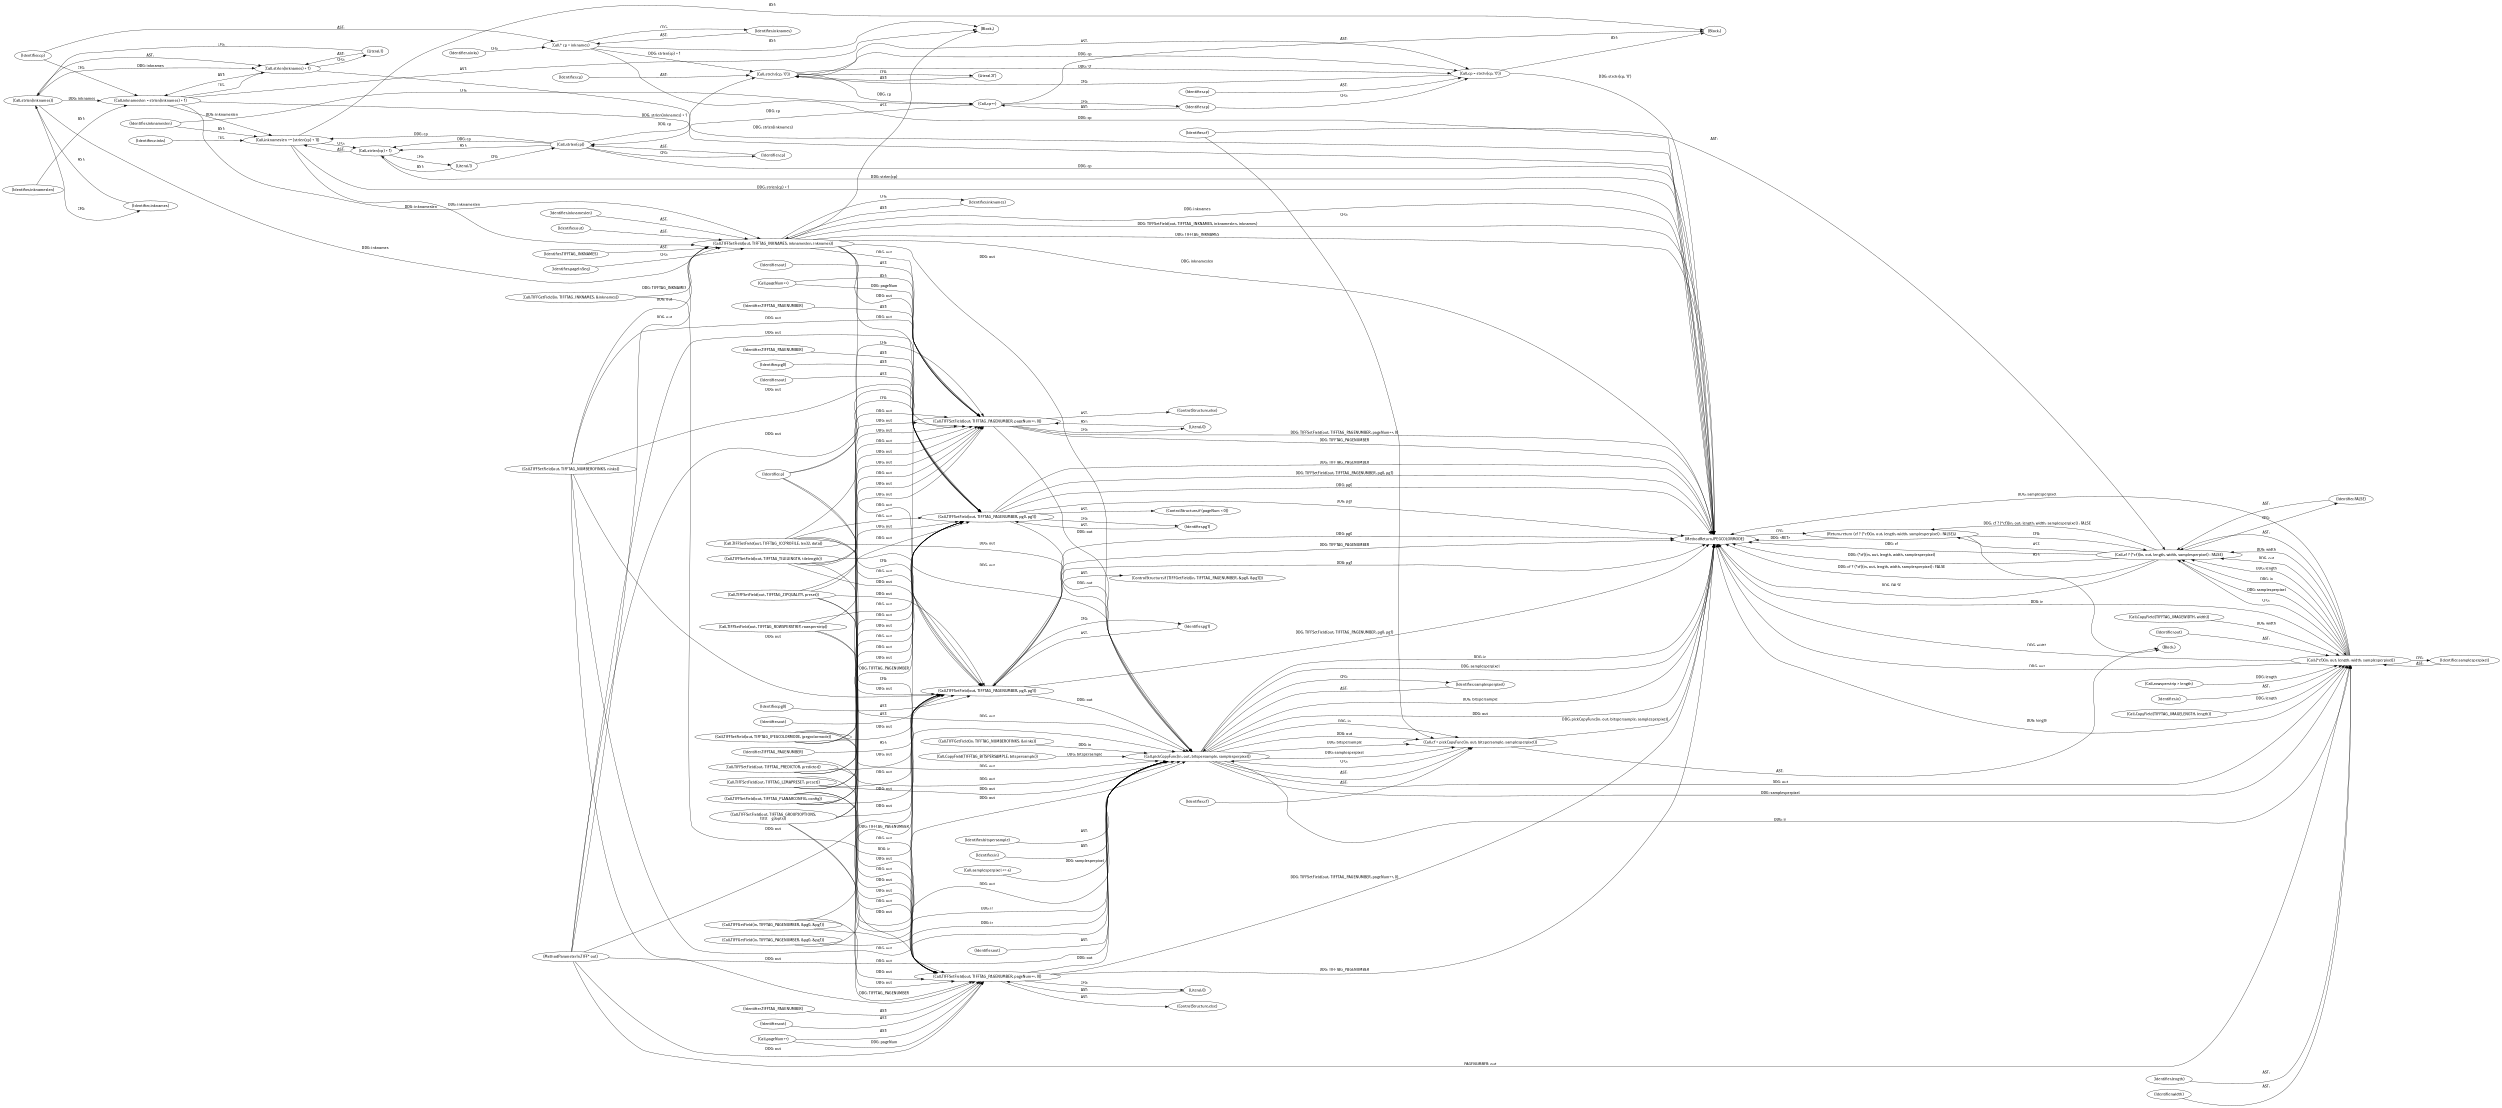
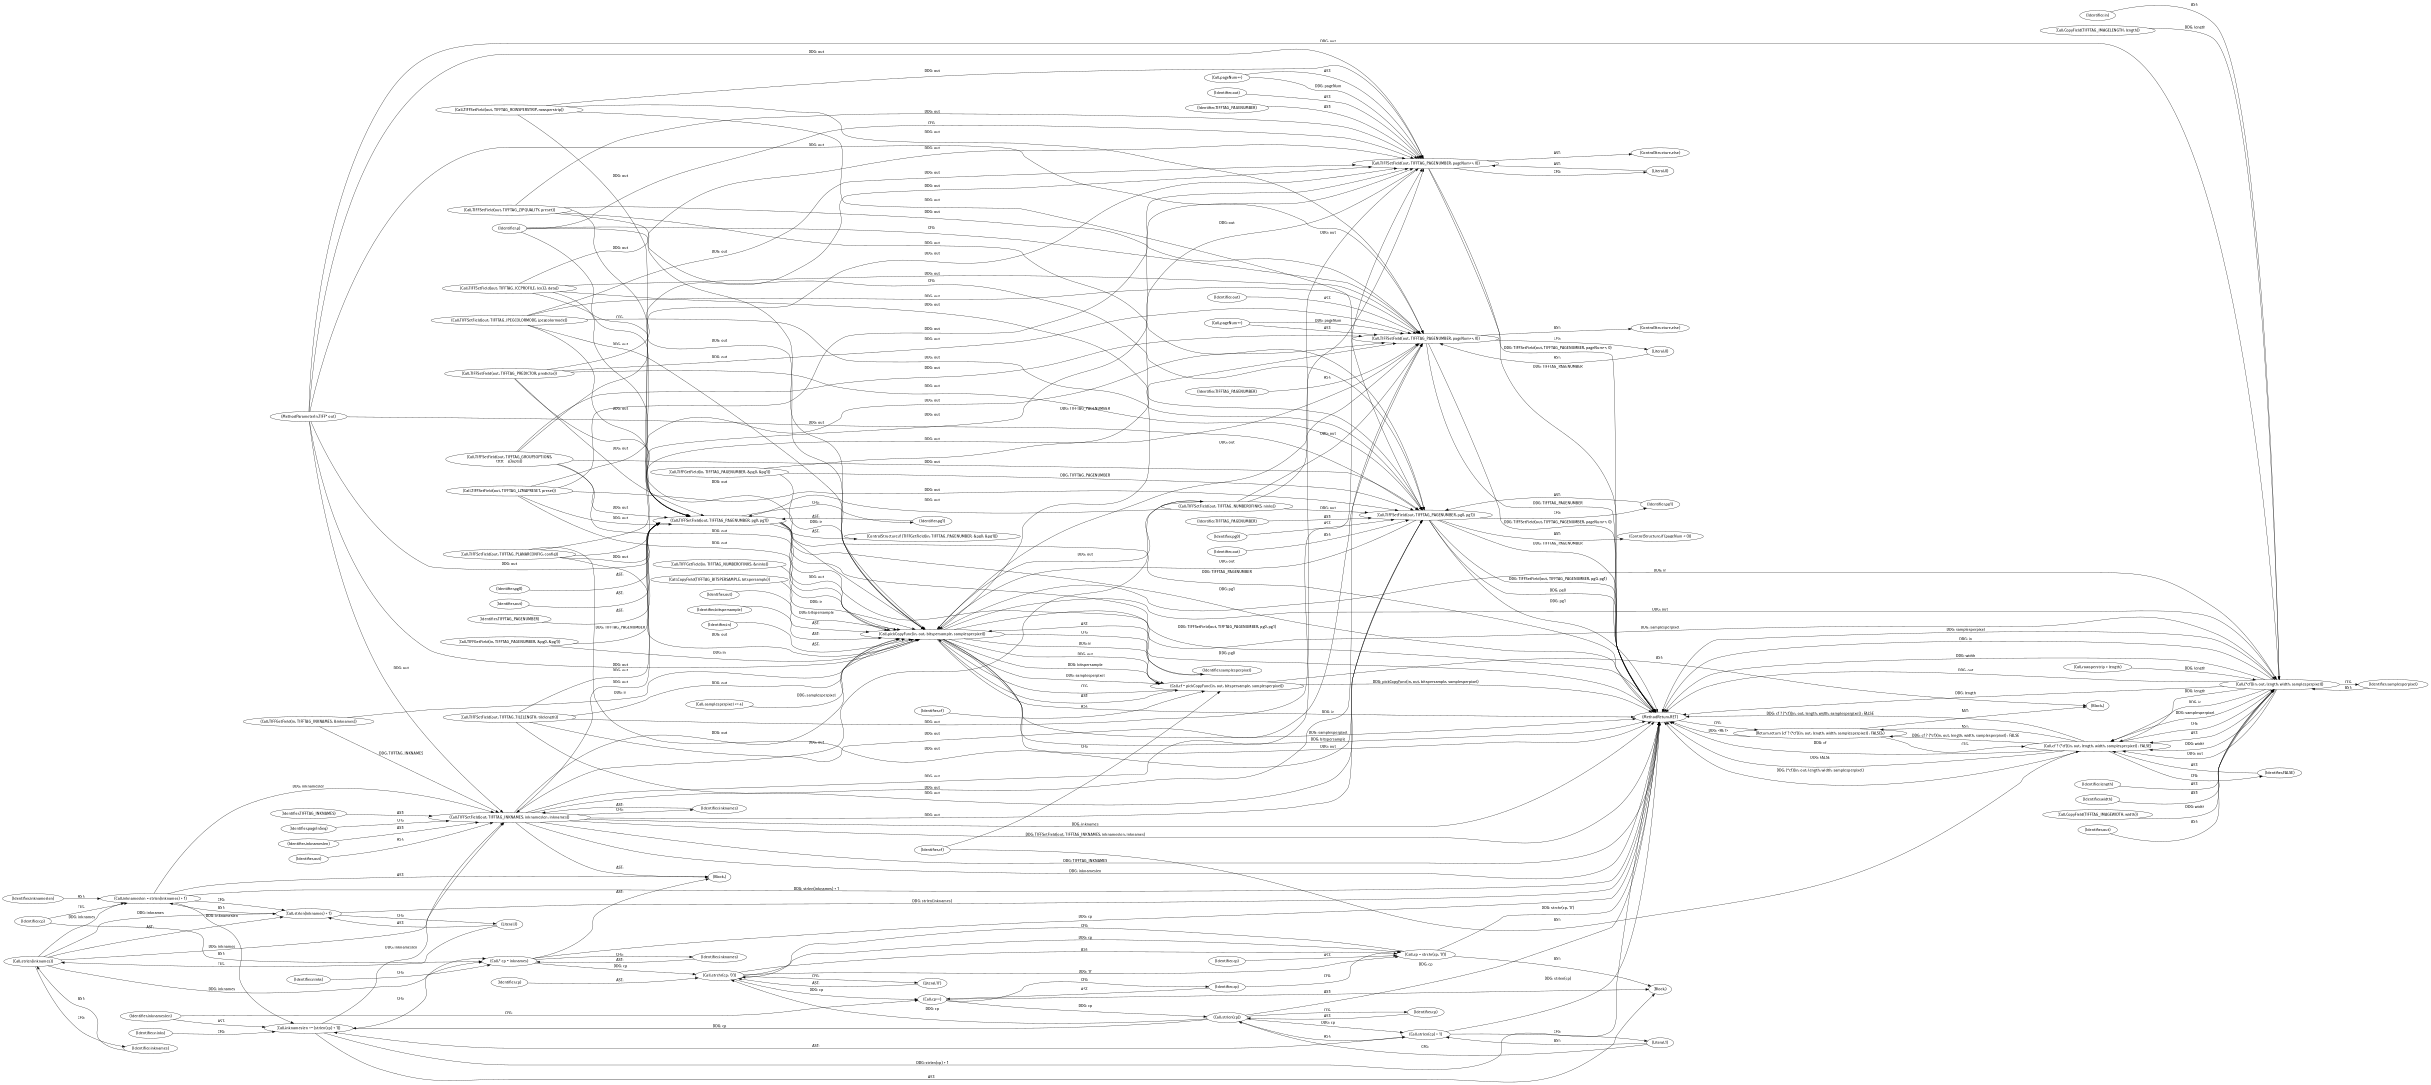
  digraph {
    fontname="Fira Sans"
    rankdir=LR
    node [fontname="Fira Sans"]
    edge [fontname="Fira Sans"]
    n1 [label="(Call,strlen(inknames))"]
    n2 [label="(Call,inknameslen = strlen(inknames) + 1)"]
    n3 [label="(Call,TIFFSetField(out, TIFFTAG_INKNAMES, inknameslen, inknames))"]
    n4 [label="(Call,strlen(inknames) + 1)"]
    n5 [label="(Call,* cp = inknames)"]
    n6 [label="(Identifier,inknames)"]
    n7 [label="(Call,inknameslen += (strlen(cp) + 1))"]
    n8 [label="(Block,)"]
-   n9 [label="(MethodReturn,JPEGCOLORMODE)"]
+   n9 [label="(MethodReturn,RET)"]
    n10 [label="(Call,TIFFSetField(out, TIFFTAG_PAGENUMBER, pg0, pg1))"]
    n11 [label="(Call,pickCopyFunc(in, out, bitspersample, samplesperpixel))"]
    n12 [label="(Call,TIFFSetField(out, TIFFTAG_PAGENUMBER, pageNum++, 0))"]
    n13 [label="(Call,TIFFSetField(out, TIFFTAG_PAGENUMBER, pg0, pg1))"]
    n14 [label="(Call,TIFFSetField(out, TIFFTAG_PAGENUMBER, pageNum++, 0))"]
    n15 [label="(Identifier,inknames)"]
    n16 [label="(Literal,1)"]
    n17 [label="(Call,strchr(cp, '\0'))"]
    n18 [label="(Identifier,inknames)"]
    n19 [label="(Call,strlen(cp) + 1)"]
    n20 [label="(Block,)"]
    n21 [label="(Return,return (cf ? (*cf)(in, out, length, width, samplesperpixel) : FALSE);)"]
    n22 [label="(Literal,1)"]
    n23 [label="(ControlStructure,if (TIFFGetField(in, TIFFTAG_PAGENUMBER, &pg0, &pg1)))"]
    n24 [label="(Identifier,pg1)"]
    n25 [label="(Call,cf = pickCopyFunc(in, out, bitspersample, samplesperpixel))"]
    n26 [label="(Call,(*cf)(in, out, length, width, samplesperpixel))"]
    n27 [label="(Identifier,samplesperpixel)"]
    n28 [label="(ControlStructure,else)"]
    n29 [label="(Literal,0)"]
    n30 [label="(ControlStructure,if (pageNum < 0))"]
    n31 [label="(Identifier,pg1)"]
    n32 [label="(ControlStructure,else)"]
    n33 [label="(Literal,0)"]
    n34 [label="(Block,)"]
    n35 [label="(Call,cf ? (*cf)(in, out, length, width, samplesperpixel) : FALSE)"]
    n36 [label="(Identifier,samplesperpixel)"]
    n37 [label="(Identifier,FALSE)"]
    n38 [label="(Call,cp = strchr(cp, '\0'))"]
    n39 [label="(Literal,'\0')"]
    n40 [label="(Call,cp++)"]
    n41 [label="(Call,strlen(cp))"]
    n42 [label="(Identifier,cp)"]
    n43 [label="(Identifier,cp)"]
    n44 [label="(Call,TIFFSetField(out, TIFFTAG_NUMBEROFINKS, ninks))"]
    n45 [label="(Call,TIFFGetField(in, TIFFTAG_PAGENUMBER, &pg0, &pg1))"]
    n46 [label="(Identifier,TIFFTAG_PAGENUMBER)"]
    n47 [label="(Call,samplesperpixel <= 4)"]
    n48 [label="(Call,TIFFSetField(out, TIFFTAG_PLANARCONFIG, config))"]
    n49 [label="(Identifier,cf)"]
    n50 [label="(Call,TIFFSetField(out, TIFFTAG_LZMAPRESET, preset))"]
    n51 [label="(Identifier,inknameslen)"]
    n52 [label="(Identifier,pg0)"]
    n53 [label="(Call,TIFFSetField(out, TIFFTAG_JPEGCOLORMODE, jpegcolormode))"]
    n54 [label="(Call,TIFFSetField(out, TIFFTAG_ZIPQUALITY, preset))"]
    n55 [label="(Identifier,length)"]
    n56 [label="(Identifier,TIFFTAG_PAGENUMBER)"]
    n57 [label="(Call,pageNum++)"]
    n58 [label="(Identifier,out)"]
    n59 [label="(Identifier,pg0)"]
    n60 [label="(Call,TIFFGetField(in, TIFFTAG_NUMBEROFINKS, &ninks))"]
    n61 [label="(Call,TIFFSetField(out, TIFFTAG_PREDICTOR, predictor))"]
    n62 [label="(Identifier,out)"]
    n63 [label="(Identifier,width)"]
    n64 [label="(Call,CopyField(TIFFTAG_IMAGEWIDTH, width))"]
    n65 [label="(Call,CopyField(TIFFTAG_BITSPERSAMPLE, bitspersample))"]
    n66 [label="(Identifier,out)"]
    n67 [label="(Call,TIFFSetField(out, TIFFTAG_ICCPROFILE, len32, data))"]
    n68 [label="(Identifier,out)"]
    n69 [label="(Identifier,cp)"]
    n70 [label="(Identifier,in)"]
    n71 [label="(Call,TIFFSetField(out, TIFFTAG_TILELENGTH, tilelength))"]
    n72 [label="(Identifier,TIFFTAG_PAGENUMBER)"]
    n73 [label="(Identifier,ninks)"]
    n74 [label="(Call,TIFFGetField(in, TIFFTAG_INKNAMES, &inknames))"]
    n75 [label="(Identifier,ninks)"]
    n76 [label="(Call,TIFFSetField(out, TIFFTAG_GROUP3OPTIONS,\n\t\t\t\t\t    g3opts))"]
    n77 [label="(Identifier,out)"]
    n78 [label="(Identifier,cp)"]
    n79 [label="(Identifier,TIFFTAG_INKNAMES)"]
    n80 [label="(Identifier,inknameslen)"]
    n81 [label="(Identifier,out)"]
    n82 [label="(Call,CopyField(TIFFTAG_IMAGELENGTH, length))"]
    n83 [label="(Call,TIFFSetField(out, TIFFTAG_ROWSPERSTRIP, rowsperstrip))"]
    n84 [label="(Identifier,out)"]
    n85 [label="(Identifier,pageInSeq)"]
    n86 [label="(MethodParameterIn,TIFF* out)"]
    n87 [label="(Call,TIFFGetField(in, TIFFTAG_PAGENUMBER, &pg0, &pg1))"]
    n88 [label="(Identifier,inknameslen)"]
    n89 [label="(Call,pageNum++)"]
    n90 [label="(Call,rowsperstrip > length)"]
    n91 [label="(Identifier,p)"]
    n92 [label="(Identifier,cp)"]
    n93 [label="(Identifier,bitspersample)"]
    n94 [label="(Identifier,TIFFTAG_PAGENUMBER)"]
    n95 [label="(Identifier,in)"]
    n96 [label="(Identifier,cf)"]
    n1 -> n2 [label="DDG: inknames"]
    n1 -> n3 [label="DDG: inknames"]
    n1 -> n4 [label="AST: "]
    n1 -> n4 [label="DDG: inknames"]
+   n1 -> n5 [label="DDG: inknames"]
    n1 -> n6 [label="CFG: "]
    n2 -> n3 [label="DDG: inknameslen"]
    n2 -> n4 [label="CFG: "]
    n2 -> n7 [label="DDG: inknameslen"]
    n2 -> n8 [label="AST: "]
    n2 -> n9 [label="DDG: strlen(inknames) + 1"]
    n3 -> n8 [label="AST: "]
    n3 -> n9 [label="DDG: inknames"]
    n3 -> n9 [label="DDG: TIFFSetField(out, TIFFTAG_INKNAMES, inknameslen, inknames)"]
    n3 -> n9 [label="DDG: TIFFTAG_INKNAMES"]
    n3 -> n9 [label="DDG: inknameslen"]
    n3 -> n10 [label="DDG: out"]
    n3 -> n11 [label="DDG: out"]
    n3 -> n12 [label="DDG: out"]
    n3 -> n13 [label="DDG: out"]
    n3 -> n14 [label="DDG: out"]
    n3 -> n15 [label="CFG: "]
    n4 -> n2 [label="AST: "]
    n4 -> n9 [label="DDG: strlen(inknames)"]
    n4 -> n16 [label="CFG: "]
    n5 -> n8 [label="AST: "]
    n5 -> n9 [label="DDG: cp"]
-   n5 -> n17 [label="DDG: strlen(cp) + 1"]
+   n5 -> n17 [label="DDG: cp"]
    n5 -> n18 [label="CFG: "]
    n6 -> n1 [label="AST: "]
    n7 -> n3 [label="DDG: inknameslen"]
    n7 -> n9 [label="DDG: strlen(cp) + 1"]
-   n7 -> n19 [label="CFG: "]
+   n7 -> n5 [label="CFG: "]
    n7 -> n20 [label="AST: "]
    n9 -> n21 [label="CFG: "]
    n10 -> n9 [label="DDG: pg1"]
    n10 -> n9 [label="DDG: TIFFSetField(out, TIFFTAG_PAGENUMBER, pg0, pg1)"]
    n10 -> n9 [label="DDG: pg0"]
    n10 -> n9 [label="DDG: TIFFTAG_PAGENUMBER"]
    n10 -> n11 [label="DDG: out"]
    n10 -> n23 [label="AST: "]
    n10 -> n24 [label="CFG: "]
    n11 -> n9 [label="DDG: samplesperpixel"]
    n11 -> n9 [label="DDG: bitspersample"]
    n11 -> n9 [label="DDG: out"]
    n11 -> n9 [label="DDG: in"]
    n11 -> n25 [label="AST: "]
    n11 -> n25 [label="DDG: in"]
    n11 -> n25 [label="DDG: out"]
    n11 -> n25 [label="DDG: bitspersample"]
    n11 -> n25 [label="DDG: samplesperpixel"]
    n11 -> n26 [label="DDG: in"]
    n11 -> n26 [label="DDG: out"]
    n11 -> n26 [label="DDG: samplesperpixel"]
    n11 -> n27 [label="CFG: "]
    n12 -> n9 [label="DDG: TIFFSetField(out, TIFFTAG_PAGENUMBER, pageNum++, 0)"]
    n12 -> n9 [label="DDG: TIFFTAG_PAGENUMBER"]
    n12 -> n11 [label="DDG: out"]
    n12 -> n28 [label="AST: "]
    n12 -> n29 [label="CFG: "]
    n13 -> n9 [label="DDG: TIFFTAG_PAGENUMBER"]
    n13 -> n9 [label="DDG: TIFFSetField(out, TIFFTAG_PAGENUMBER, pg0, pg1)"]
    n13 -> n9 [label="DDG: pg0"]
    n13 -> n9 [label="DDG: pg1"]
    n13 -> n11 [label="DDG: out"]
    n13 -> n30 [label="AST: "]
    n13 -> n31 [label="CFG: "]
    n14 -> n9 [label="DDG: TIFFSetField(out, TIFFTAG_PAGENUMBER, pageNum++, 0)"]
    n14 -> n9 [label="DDG: TIFFTAG_PAGENUMBER"]
    n14 -> n11 [label="DDG: out"]
    n14 -> n32 [label="AST: "]
    n14 -> n33 [label="CFG: "]
    n15 -> n3 [label="AST: "]
    n16 -> n1 [label="CFG: "]
    n16 -> n4 [label="AST: "]
    n17 -> n38 [label="AST: "]
    n17 -> n38 [label="DDG: cp"]
    n17 -> n38 [label="DDG: '\0'"]
    n17 -> n39 [label="CFG: "]
    n17 -> n40 [label="DDG: cp"]
    n18 -> n5 [label="AST: "]
    n19 -> n7 [label="AST: "]
    n19 -> n9 [label="DDG: strlen(cp)"]
    n19 -> n22 [label="CFG: "]
    n21 -> n9 [label="DDG: <RET>"]
    n21 -> n34 [label="AST: "]
    n21 -> n35 [label="CFG: "]
    n22 -> n19 [label="AST: "]
    n22 -> n41 [label="CFG: "]
    n24 -> n10 [label="AST: "]
    n25 -> n9 [label="DDG: pickCopyFunc(in, out, bitspersample, samplesperpixel)"]
    n25 -> n11 [label="CFG: "]
    n25 -> n34 [label="AST: "]
    n26 -> n9 [label="DDG: samplesperpixel"]
    n26 -> n9 [label="DDG: in"]
    n26 -> n9 [label="DDG: width"]
    n26 -> n9 [label="DDG: out"]
    n26 -> n9 [label="DDG: length"]
    n26 -> n35 [label="AST: "]
    n26 -> n35 [label="DDG: width"]
    n26 -> n35 [label="DDG: out"]
    n26 -> n35 [label="DDG: length"]
    n26 -> n35 [label="DDG: in"]
    n26 -> n35 [label="DDG: samplesperpixel"]
    n26 -> n36 [label="CFG: "]
    n27 -> n11 [label="AST: "]
    n29 -> n12 [label="AST: "]
    n31 -> n13 [label="AST: "]
    n33 -> n14 [label="AST: "]
    n35 -> n9 [label="DDG: cf"]
    n35 -> n9 [label="DDG: FALSE"]
    n35 -> n9 [label="DDG: (*cf)(in, out, length, width, samplesperpixel)"]
    n35 -> n9 [label="DDG: cf ? (*cf)(in, out, length, width, samplesperpixel) : FALSE"]
    n35 -> n21 [label="AST: "]
    n35 -> n21 [label="DDG: cf ? (*cf)(in, out, length, width, samplesperpixel) : FALSE"]
    n35 -> n26 [label="CFG: "]
    n35 -> n37 [label="CFG: "]
    n36 -> n26 [label="AST: "]
    n37 -> n35 [label="AST: "]
    n38 -> n9 [label="DDG: strchr(cp, '\0')"]
    n38 -> n17 [label="CFG: "]
    n38 -> n20 [label="AST: "]
    n39 -> n17 [label="AST: "]
    n40 -> n20 [label="AST: "]
    n40 -> n41 [label="DDG: cp"]
    n40 -> n42 [label="CFG: "]
    n41 -> n7 [label="DDG: cp"]
    n41 -> n9 [label="DDG: cp"]
    n41 -> n17 [label="DDG: cp"]
    n41 -> n19 [label="AST: "]
    n41 -> n19 [label="DDG: cp"]
    n41 -> n43 [label="CFG: "]
    n42 -> n38 [label="CFG: "]
    n42 -> n40 [label="AST: "]
    n43 -> n41 [label="AST: "]
    n44 -> n3 [label="DDG: out"]
    n44 -> n10 [label="DDG: out"]
-   n44 -> n11 [label="DDG: out"]
+   n11 -> n44 [label="DDG: out"]
    n44 -> n12 [label="DDG: out"]
    n44 -> n13 [label="DDG: out"]
    n44 -> n14 [label="DDG: out"]
    n45 -> n10 [label="DDG: TIFFTAG_PAGENUMBER"]
    n45 -> n11 [label="DDG: in"]
    n46 -> n13 [label="AST: "]
    n47 -> n11 [label="DDG: samplesperpixel"]
    n48 -> n10 [label="DDG: out"]
    n48 -> n11 [label="DDG: out"]
    n48 -> n12 [label="DDG: out"]
    n48 -> n13 [label="DDG: out"]
    n48 -> n14 [label="DDG: out"]
    n49 -> n25 [label="AST: "]
    n50 -> n10 [label="DDG: out"]
    n50 -> n11 [label="DDG: out"]
    n50 -> n12 [label="DDG: out"]
    n50 -> n13 [label="DDG: out"]
    n50 -> n14 [label="DDG: out"]
    n51 -> n2 [label="AST: "]
    n52 -> n10 [label="AST: "]
    n53 -> n10 [label="DDG: out"]
    n53 -> n11 [label="DDG: out"]
    n53 -> n12 [label="DDG: out"]
    n53 -> n13 [label="DDG: out"]
    n53 -> n14 [label="DDG: out"]
    n54 -> n10 [label="DDG: out"]
    n54 -> n11 [label="DDG: out"]
    n54 -> n12 [label="DDG: out"]
    n54 -> n13 [label="DDG: out"]
    n54 -> n14 [label="DDG: out"]
    n55 -> n26 [label="AST: "]
    n56 -> n14 [label="AST: "]
    n57 -> n12 [label="AST: "]
    n57 -> n12 [label="DDG: pageNum"]
    n58 -> n3 [label="AST: "]
    n59 -> n13 [label="AST: "]
    n60 -> n11 [label="DDG: in"]
    n61 -> n10 [label="DDG: out"]
    n61 -> n11 [label="DDG: out"]
    n61 -> n12 [label="DDG: out"]
    n61 -> n13 [label="DDG: out"]
    n61 -> n14 [label="DDG: out"]
    n62 -> n10 [label="AST: "]
    n63 -> n26 [label="AST: "]
    n64 -> n26 [label="DDG: width"]
    n65 -> n11 [label="DDG: bitspersample"]
    n66 -> n26 [label="AST: "]
    n67 -> n10 [label="DDG: out"]
    n67 -> n11 [label="DDG: out"]
    n67 -> n12 [label="DDG: out"]
    n67 -> n13 [label="DDG: out"]
    n67 -> n14 [label="DDG: out"]
    n68 -> n14 [label="AST: "]
    n69 -> n2 [label="CFG: "]
    n69 -> n5 [label="AST: "]
    n70 -> n26 [label="AST: "]
    n71 -> n10 [label="DDG: out"]
    n71 -> n11 [label="DDG: out"]
    n71 -> n12 [label="DDG: out"]
    n71 -> n13 [label="DDG: out"]
    n71 -> n14 [label="DDG: out"]
    n72 -> n10 [label="AST: "]
    n73 -> n7 [label="CFG: "]
    n74 -> n3 [label="DDG: TIFFTAG_INKNAMES"]
    n74 -> n11 [label="DDG: in"]
    n75 -> n5 [label="CFG: "]
    n76 -> n10 [label="DDG: out"]
    n76 -> n11 [label="DDG: out"]
    n76 -> n12 [label="DDG: out"]
    n76 -> n13 [label="DDG: out"]
    n76 -> n14 [label="DDG: out"]
    n77 -> n11 [label="AST: "]
    n78 -> n17 [label="AST: "]
    n79 -> n3 [label="AST: "]
    n80 -> n7 [label="AST: "]
    n80 -> n40 [label="CFG: "]
    n81 -> n12 [label="AST: "]
    n82 -> n26 [label="DDG: length"]
    n83 -> n10 [label="DDG: out"]
    n83 -> n12 [label="DDG: out"]
    n83 -> n13 [label="DDG: out"]
    n83 -> n14 [label="DDG: out"]
    n84 -> n13 [label="AST: "]
    n85 -> n3 [label="CFG: "]
    n86 -> n3 [label="DDG: out"]
    n86 -> n10 [label="DDG: out"]
    n86 -> n11 [label="DDG: out"]
    n86 -> n12 [label="DDG: out"]
    n86 -> n13 [label="DDG: out"]
    n86 -> n14 [label="DDG: out"]
-   n86 -> n26 [label="PAGENUMBER: out"]
+   n86 -> n26 [label="DDG: out"]
    n87 -> n11 [label="DDG: in"]
    n87 -> n13 [label="DDG: TIFFTAG_PAGENUMBER"]
    n87 -> n14 [label="DDG: TIFFTAG_PAGENUMBER"]
    n88 -> n3 [label="AST: "]
    n89 -> n14 [label="AST: "]
    n89 -> n14 [label="DDG: pageNum"]
    n90 -> n26 [label="DDG: length"]
    n91 -> n10 [label="CFG: "]
    n91 -> n12 [label="CFG: "]
    n91 -> n13 [label="CFG: "]
    n91 -> n14 [label="CFG: "]
    n92 -> n38 [label="AST: "]
    n93 -> n11 [label="AST: "]
    n94 -> n12 [label="AST: "]
    n95 -> n11 [label="AST: "]
    n96 -> n25 [label="CFG: "]
    n96 -> n35 [label="AST: "]
  }
